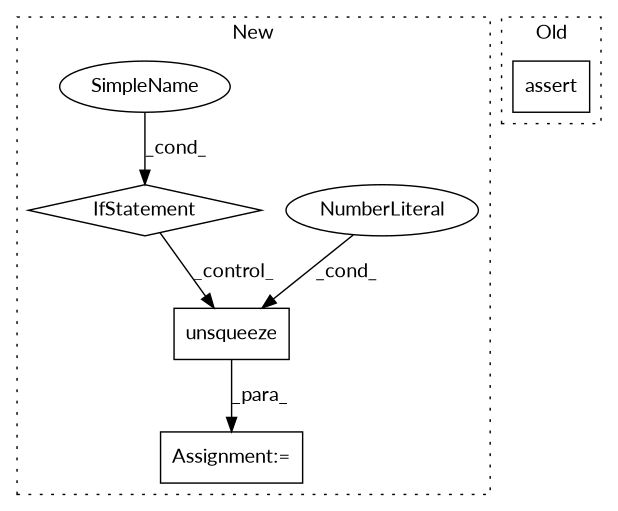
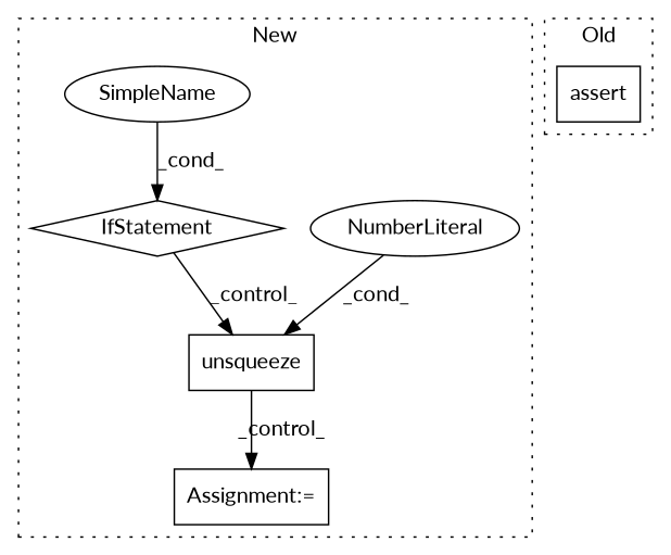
  digraph {
    fontname=Lato
    node [a=32 fontname=Lato l=1 shape=box]
    edge [fontname=Lato]
    n1 [l="10,1" label=unsqueeze s="8878,8889"]
    n2 [a=34 label=NumberLiteral s=8888 shape=ellipse]
    n3 [a=7 label="Assignment:=" s=8843]
    n4 [a=25 l=33 label=IfStatement s=8948 shape=diamond]
    n5 [a=42 l=5 label=SimpleName s=8976 shape=ellipse]
    n6 [l="11,1" label=assert s="8176,8215"]
    subgraph cluster_1 {
      label=New
      style=dotted
      n1
      n2
      n3
      n4
      n5
    }
    subgraph cluster_2 {
      label=Old
      style=dotted
      n6
    }
-   n1 -> n3 [label=_para_]
+   n1 -> n3 [label=_control_]
    n2 -> n1 [label=_cond_]
    n4 -> n1 [label=_control_]
    n5 -> n4 [label=_cond_]
  }
